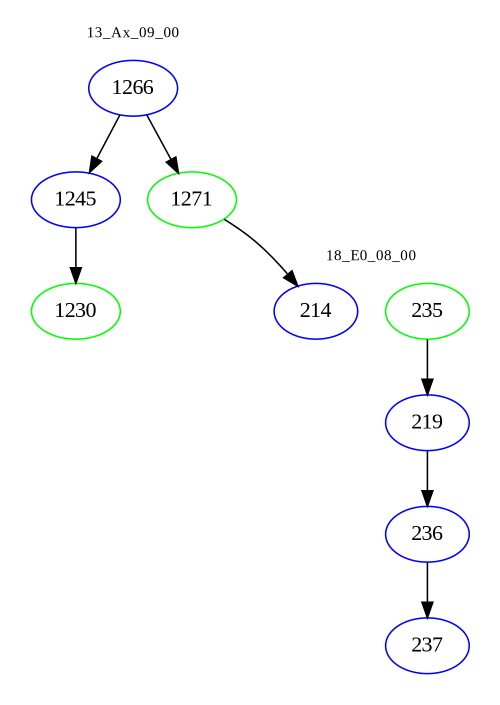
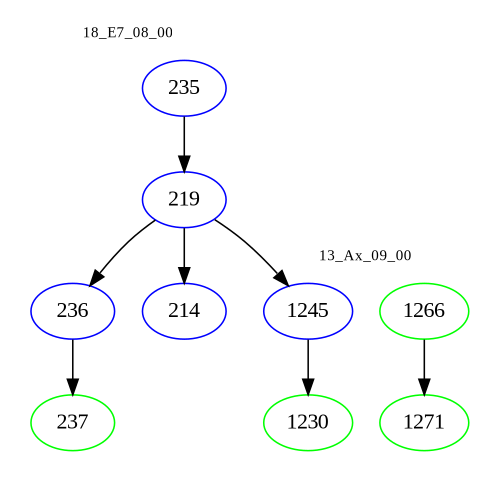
  digraph {
    fontname="Liberation Serif"
    node [color=blue fontname="Liberation Serif"]
    edge [color=black fontname="Liberation Serif"]
-   n1 [label=1266]
+   n1 [color=green label=1266]
    n2 [label=1245]
    n3 [color=green label=1271]
    n4 [color=green label=1230]
-   n5 [color=green label=235]
+   n5 [label=235]
    n6 [label=219]
    n7 [label=236]
    n8 [label=214]
-   n9 [label=237]
+   n9 [color=green label=237]
    subgraph cluster_1 {
      color=white
      fontsize=10
      label="13_Ax_09_00"
      n1
      n2
      n3
      n4
    }
    subgraph cluster_2 {
      color=white
      fontsize=10
-     label="18_E0_08_00"
+     label="18_E7_08_00"
      n5
      n6
      n7
      n8
      n9
    }
-   n1 -> n2
+   n6 -> n2
    n1 -> n3
    n2 -> n4
    n5 -> n6
    n6 -> n7
-   n3 -> n8
+   n6 -> n8
    n7 -> n9
  }
